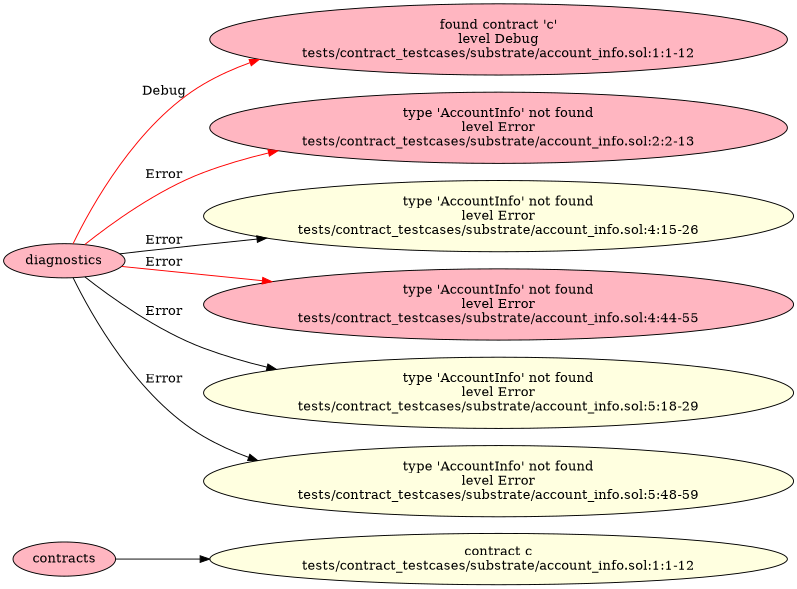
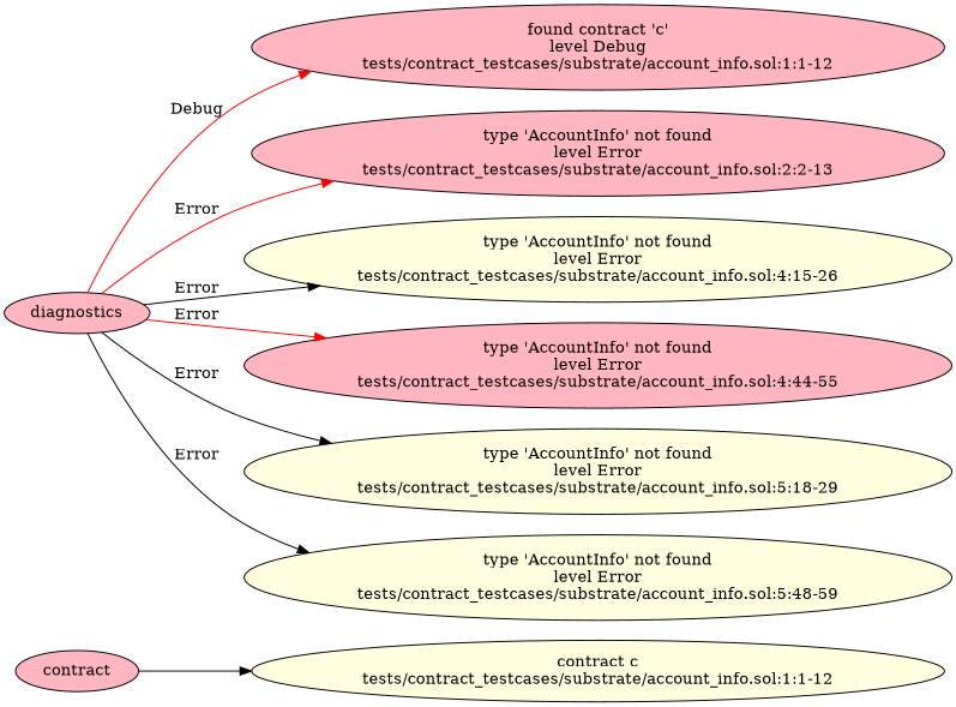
  strict digraph {
    rankdir=LR
    node [style=filled fillcolor=lightpink]
    edge [color=black]
    n1 [label="contract c\ntests/contract_testcases/substrate/account_info.sol:1:1-12" fillcolor=lightyellow]
    n2 [label="found contract 'c'\nlevel Debug\ntests/contract_testcases/substrate/account_info.sol:1:1-12"]
    n3 [label="type 'AccountInfo' not found\nlevel Error\ntests/contract_testcases/substrate/account_info.sol:2:2-13"]
    n4 [label="type 'AccountInfo' not found\nlevel Error\ntests/contract_testcases/substrate/account_info.sol:4:15-26" fillcolor=lightyellow]
    n5 [label="type 'AccountInfo' not found\nlevel Error\ntests/contract_testcases/substrate/account_info.sol:4:44-55"]
    n6 [label="type 'AccountInfo' not found\nlevel Error\ntests/contract_testcases/substrate/account_info.sol:5:18-29" fillcolor=lightyellow]
    n7 [label="type 'AccountInfo' not found\nlevel Error\ntests/contract_testcases/substrate/account_info.sol:5:48-59" fillcolor=lightyellow]
-   contracts
+   contracts [label=contract]
    diagnostics
    contracts -> n1
    diagnostics -> n2 [label=Debug color=red]
    diagnostics -> n3 [label=Error color=red]
    diagnostics -> n4 [label=Error]
    diagnostics -> n5 [label=Error color=red]
    diagnostics -> n6 [label=Error]
    diagnostics -> n7 [label=Error]
  }
